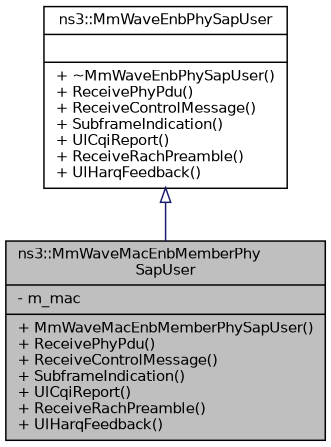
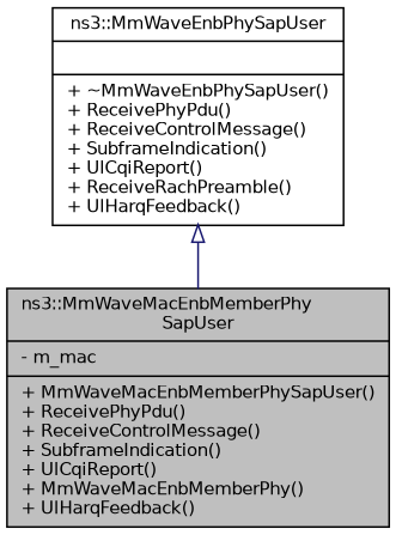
  digraph {
    node [color=black fontname=Helvetica fontsize=10 shape=record style=filled]
-   n1 [fillcolor=grey75 fontcolor=black height=0.2 label="{ns3::MmWaveMacEnbMemberPhy\lSapUser\n|- m_mac\l|+ MmWaveMacEnbMemberPhySapUser()\l+ ReceivePhyPdu()\l+ ReceiveControlMessage()\l+ SubframeIndication()\l+ UlCqiReport()\l+ ReceiveRachPreamble()\l+ UlHarqFeedback()\l}" width=0.4]
+   n1 [fillcolor=grey75 fontcolor=black height=0.2 label="{ns3::MmWaveMacEnbMemberPhy\lSapUser\n|- m_mac\l|+ MmWaveMacEnbMemberPhySapUser()\l+ ReceivePhyPdu()\l+ ReceiveControlMessage()\l+ SubframeIndication()\l+ UlCqiReport()\l+ MmWaveMacEnbMemberPhy()\l+ UlHarqFeedback()\l}" width=0.4]
    n2 [fillcolor=white height=0.2 label="{ns3::MmWaveEnbPhySapUser\n||+ ~MmWaveEnbPhySapUser()\l+ ReceivePhyPdu()\l+ ReceiveControlMessage()\l+ SubframeIndication()\l+ UlCqiReport()\l+ ReceiveRachPreamble()\l+ UlHarqFeedback()\l}" width=0.4]
    n2 -> n1 [arrowtail=onormal color=midnightblue dir=back fontname=Helvetica fontsize=10 labelfontname=Helvetica labelfontsize=10 style=solid]
  }
